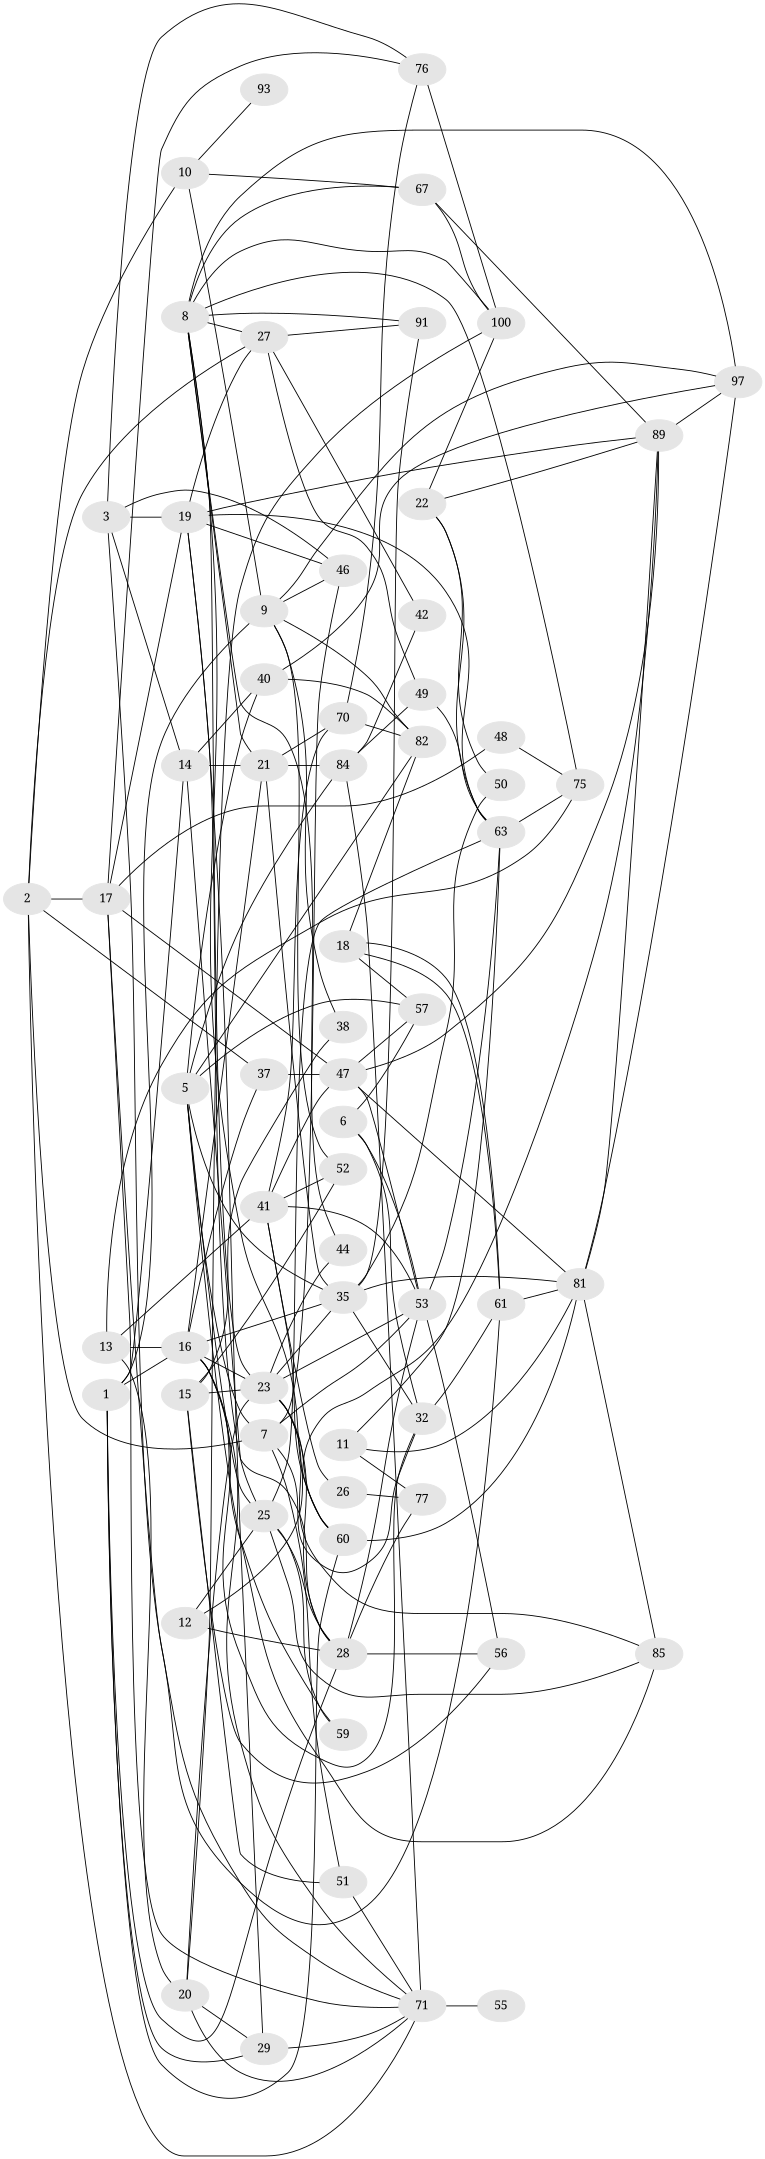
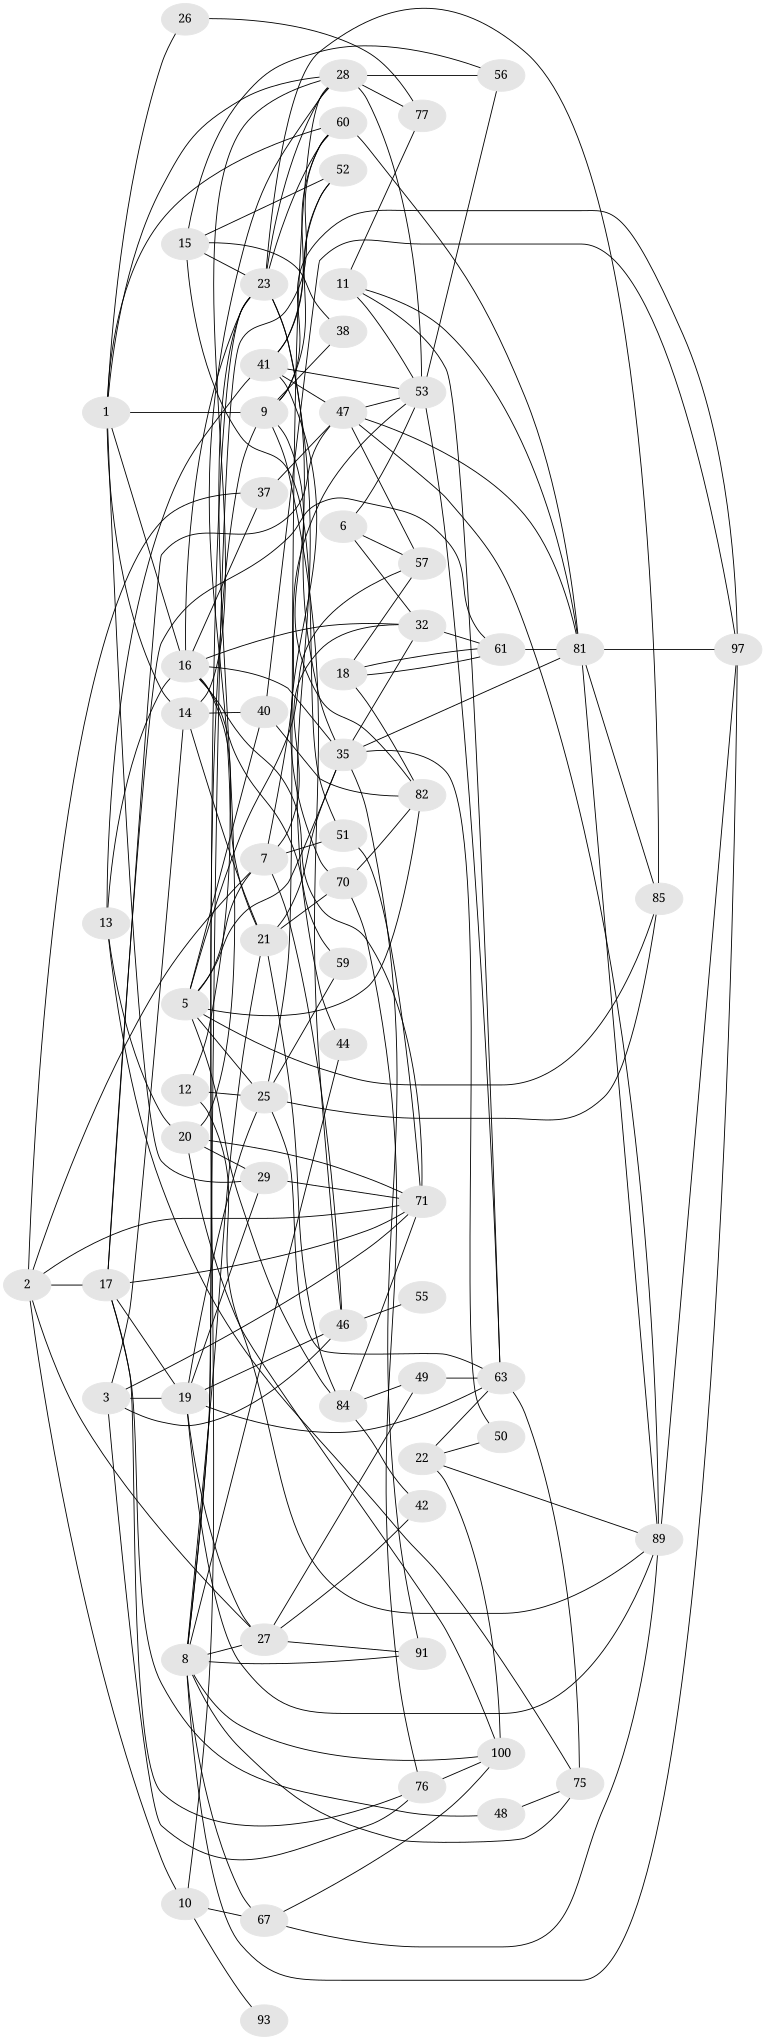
  graph {
    fontname="Noto Serif"
    rankdir=LR
    node [color=gray90 fontname="Noto Serif" style=filled]
    edge [fontname="Noto Serif"]
    1 [super="+72"]
    9 [super="+36"]
    14 [super="+78"]
    16 [super="+39"]
    26
    28 [super="+79"]
    29 [super="+90"]
    60
    46 [super="+85"]
    82
    97
    38
    52
    40
    21 [super="+74"]
    37
    71 [super="+92"]
    n18 [label=35 super="+54"]
    32 [super="+62"]
    23 [super="+45"]
    59
    77
    53 [super="+73"]
    56
    81 [super="+87"]
    2 [super="+4"]
    7 [super="+35"]
    10 [super="+68"]
    17 [super="+84"]
    27 [super="+69"]
    51
    93
    67
    19 [super="+83"]
    76
    47 [super="+80"]
    48
    61
    91
    42
    49
    3 [super="+43"]
    25 [super="+33"]
    63 [super="+66"]
    89 [super="+99"]
    55
    100
    5 [super="+64"]
    n49 [label=84 super="+98"]
    57 [super="+94"]
    n51 [label=85 super="+88"]
    50
    6 [super="+95"]
    8 [super="+96"]
    44
    75
    70
    15 [super="+58"]
    11
    12
    13 [super="+24"]
    20 [super="+31"]
    41 [super="+65"]
    18
    22
    1 -- 9
    1 -- 14
    1 -- 16
-   41 -- 26
+   1 -- 26
    1 -- 28
    1 -- 29
    1 -- 60
    9 -- 46
    9 -- 82
    9 -- 97
    9 -- 38
    9 -- 52
    14 -- 28
    14 -- 40
    14 -- 21
    16 -- 21
    16 -- 37
    16 -- 71
    16 -- n18
    16 -- 32
    16 -- 23
    16 -- 59
    26 -- 77
    28 -- 77
    28 -- 53
    28 -- 56
    29 -- 71
    60 -- 81
-   71 -- 55
+   46 -- 55
    40 -- 82
    40 -- 97
    21 -- n18
    21 -- n49
    21 -- 70
    37 -- 47
    n18 -- 32
    n18 -- 81
    n18 -- 91
    n18 -- 50
    32 -- 61
    23 -- 28
    23 -- 60
    23 -- n18
    23 -- n51
    23 -- 44
    53 -- 56
    53 -- 63
    81 -- 97
    81 -- 89
    81 -- n51
    2 -- 37
    2 -- 71
    2 -- 7
    2 -- 10
    2 -- 17 [weight=2]
    2 -- 27
    7 -- 46
    7 -- 32
    7 -- 53
    7 -- 51
    10 -- 9
    10 -- 93
    10 -- 67
    17 -- 71
    17 -- 19
    17 -- 76
    17 -- 47
    17 -- 48
    17 -- 61
    27 -- 91
    27 -- 42
    27 -- 49
    51 -- 71
    67 -- 89
    67 -- 100
    19 -- 29
    19 -- 46
    19 -- 27
    19 -- 25
    19 -- 63
    19 -- 89 [weight=2]
    76 -- 100
    47 -- 53
    47 -- 81
    47 -- 89
    47 -- 57
    48 -- 75
    61 -- 81
    49 -- 63
    3 -- 14
    3 -- 46
    3 -- 71
    3 -- 19 [weight=2]
    3 -- 76
    25 -- 28
    25 -- 59
    25 -- 63
    25 -- n51
    63 -- 75
    89 -- 97
    5 -- 82
    5 -- 40
    5 -- n18
    5 -- 7
    5 -- 25
    5 -- n49
    5 -- 57
    5 -- n51
    n49 -- 71
    n49 -- 42
    n49 -- 49
    6 -- 32
    6 -- 53
    6 -- 57
    8 -- 60
    8 -- 97
    8 -- 21
    8 -- 23
    8 -- 27
    8 -- 67
    8 -- 91
    8 -- 100
    8 -- 44
    8 -- 75
    70 -- 82
    70 -- 76
    15 -- 38
    15 -- 52
    15 -- 23
    15 -- 56
    15 -- 51
    11 -- 77
-   23 -- 53
+   11 -- 53
    11 -- 81
    11 -- 63
    12 -- 28
    12 -- 25
    12 -- 89
    13 -- 16
    13 -- 75
    13 -- 20 [weight=2]
    13 -- 41
    20 -- 29
    20 -- 71
    20 -- 23
    20 -- 100
    41 -- 60
    41 -- 52
    41 -- 53
    41 -- 47
    41 -- 70
    18 -- 82
    18 -- 61
    18 -- 61
    18 -- 57
    22 -- 63
    22 -- 89
    22 -- 100
    22 -- 50
  }
